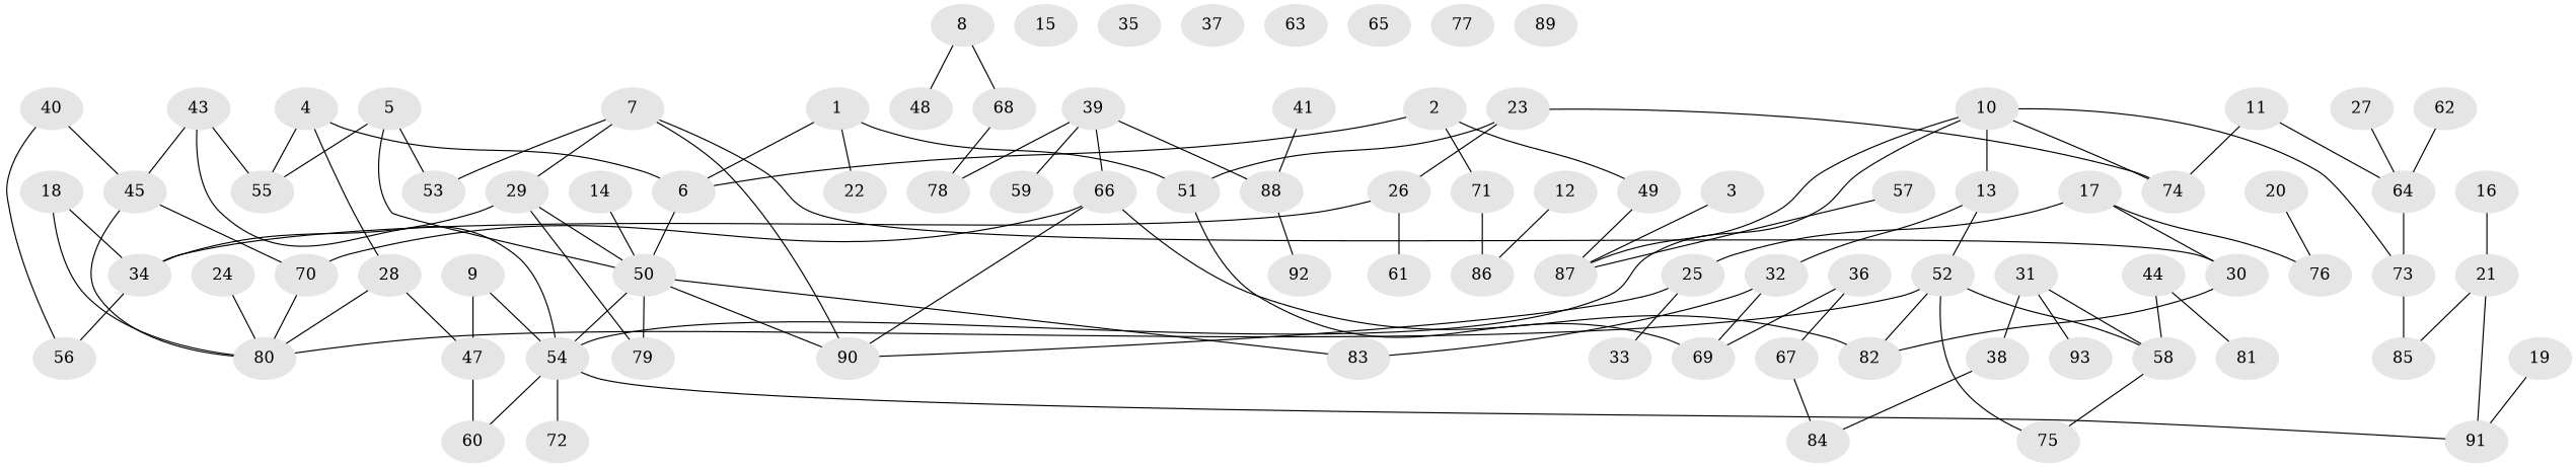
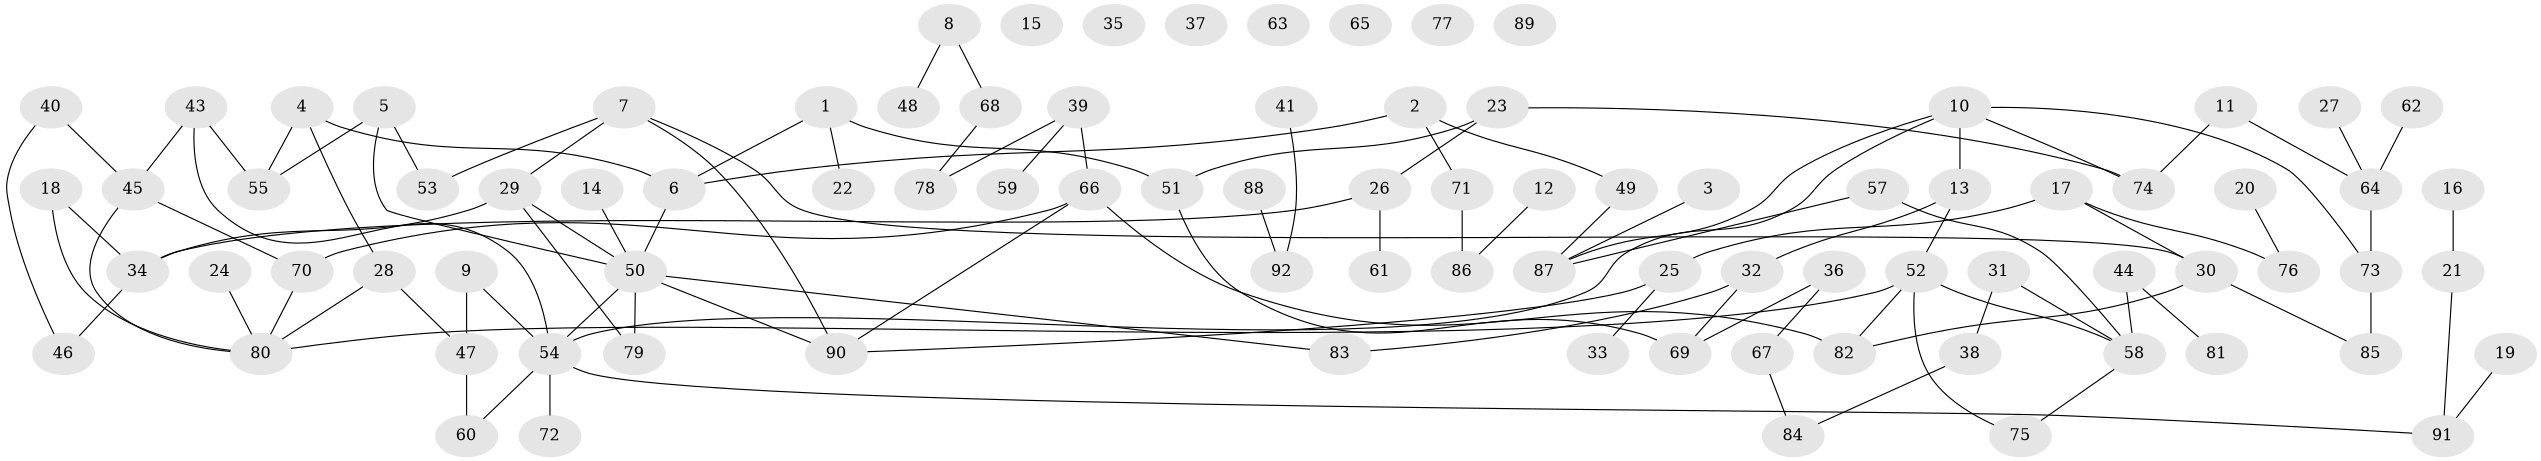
  graph {
    node [color=gray90 style=filled]
    1
    6
    22
    51
    50
    69
    2
    49
    71
    87
    86
    3
    4
    28
    55
    47
    80
    5
    53
    90
    54
    79
    83
    7
    29
    30
    34
    82
    8
    48
    68
    78
    9
    60
    91
    72
    10
    13
    73
    74
    32
    52
    85
    11
    64
    12
    31
    38
    58
-   93
    75
    14
    15
    16
    21
    17
    25
    76
    33
    18
-   56
+   56 [label=46]
    19
    20
    23
    26
    61
    24
    27
    84
    35
    36
    67
    37
    39
    59
    66
    88
    70
    92
    40
    45
    41
    43
    44
    81
    57
    62
    63
    65
    77
    89
    1 -- 6
    1 -- 22
    1 -- 51
    6 -- 50
    51 -- 69
    50 -- 90
    50 -- 54
    50 -- 79
    50 -- 83
    2 -- 6
    2 -- 49
    2 -- 71
    49 -- 87
    71 -- 86
    3 -- 87
    4 -- 6
    4 -- 28
    4 -- 55
    28 -- 47
    28 -- 80
    47 -- 60
    5 -- 50
    5 -- 55
    5 -- 53
    54 -- 60
    54 -- 91
    54 -- 72
    7 -- 53
    7 -- 90
    7 -- 29
    7 -- 30
    29 -- 50
    29 -- 79
    29 -- 34
    30 -- 82
    34 -- 56
    8 -- 48
    8 -- 68
    68 -- 78
    9 -- 47
    9 -- 54
    10 -- 87
    10 -- 54
    10 -- 13
    10 -- 73
    10 -- 74
    13 -- 32
    13 -- 52
    73 -- 85
    32 -- 69
    32 -- 83
    52 -- 80
    52 -- 82
    52 -- 58
    52 -- 75
    11 -- 74
    11 -- 64
    64 -- 73
    12 -- 86
    31 -- 38
    31 -- 58
-   31 -- 93
    38 -- 84
    58 -- 75
    14 -- 50
    16 -- 21
    21 -- 91
-   21 -- 85
+   30 -- 85
    17 -- 30
    17 -- 25
    17 -- 76
    25 -- 90
    25 -- 33
    18 -- 80
    18 -- 34
    19 -- 91
    20 -- 76
    23 -- 51
    23 -- 74
    23 -- 26
    26 -- 34
    26 -- 61
    24 -- 80
    27 -- 64
    36 -- 69
    36 -- 67
    67 -- 84
    39 -- 78
    39 -- 59
    39 -- 66
-   39 -- 88
    66 -- 90
    66 -- 82
    66 -- 70
    88 -- 92
    70 -- 80
    40 -- 56
    40 -- 45
    45 -- 80
    45 -- 70
-   41 -- 88
+   41 -- 92
    43 -- 55
    43 -- 54
    43 -- 45
    44 -- 58
    44 -- 81
    57 -- 87
+   57 -- 58
    62 -- 64
  }
